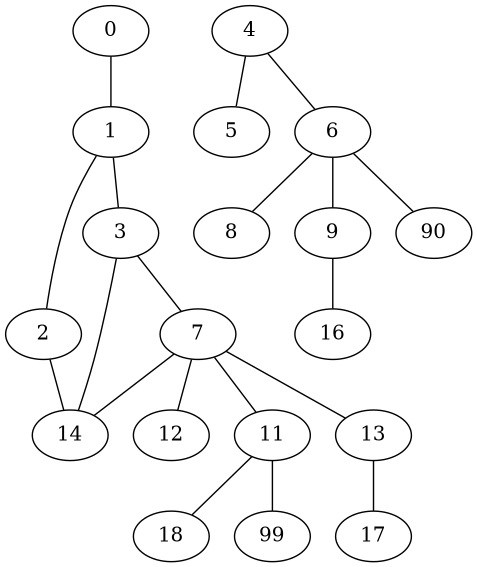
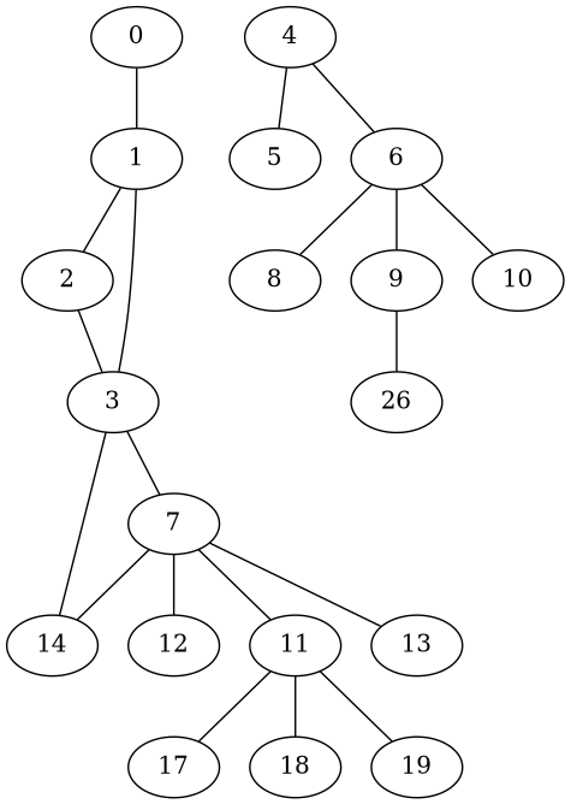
  graph {
    0
    1
    2
    3
    14
    7
    4
    5
    6
    8
    9
-   10 [label=90]
+   10
    12
    11
    13
-   16
+   16 [label=26]
    17
    18
-   19 [label=99]
+   19
    0 -- 1
    1 -- 2
    1 -- 3
-   2 -- 14
+   2 -- 3
    3 -- 14
    3 -- 7
    7 -- 14
    7 -- 12
    7 -- 11
    7 -- 13
    4 -- 5
    4 -- 6
    6 -- 8
    6 -- 9
    6 -- 10
    9 -- 16
-   13 -- 17
+   11 -- 17
    11 -- 18
    11 -- 19
  }
